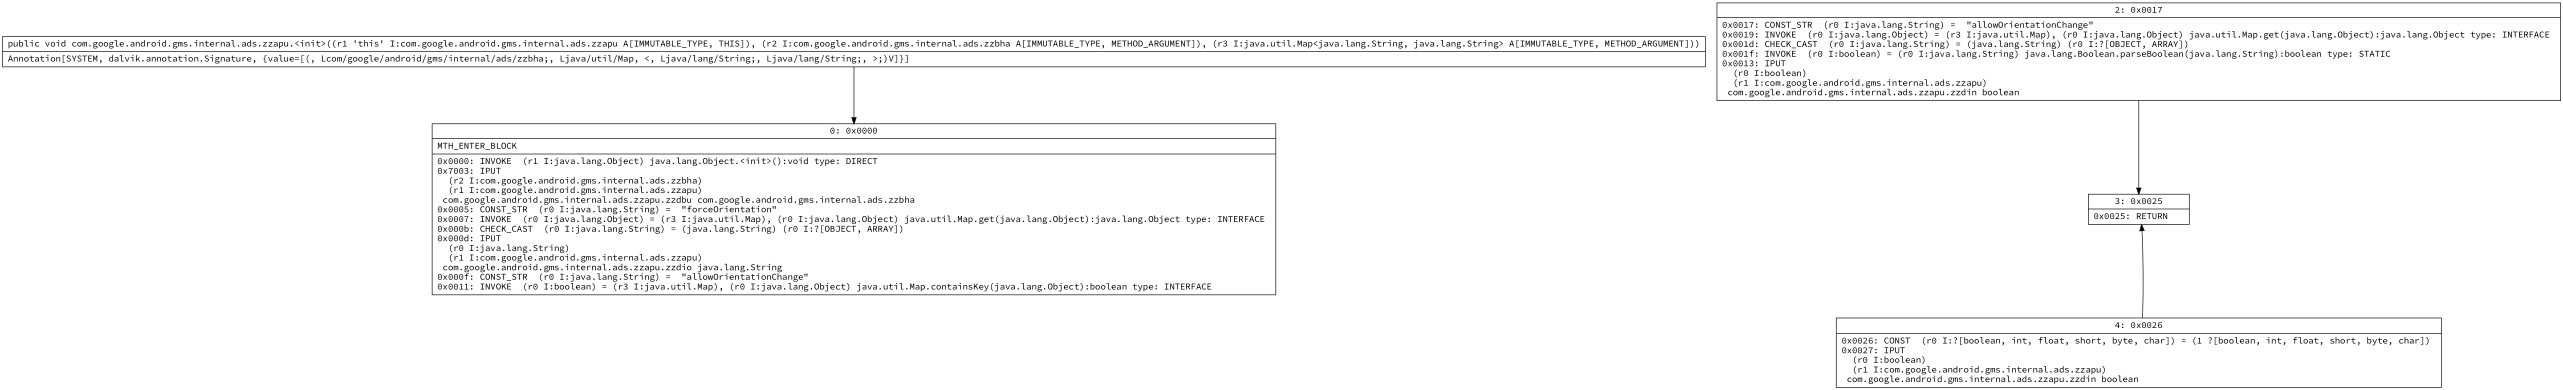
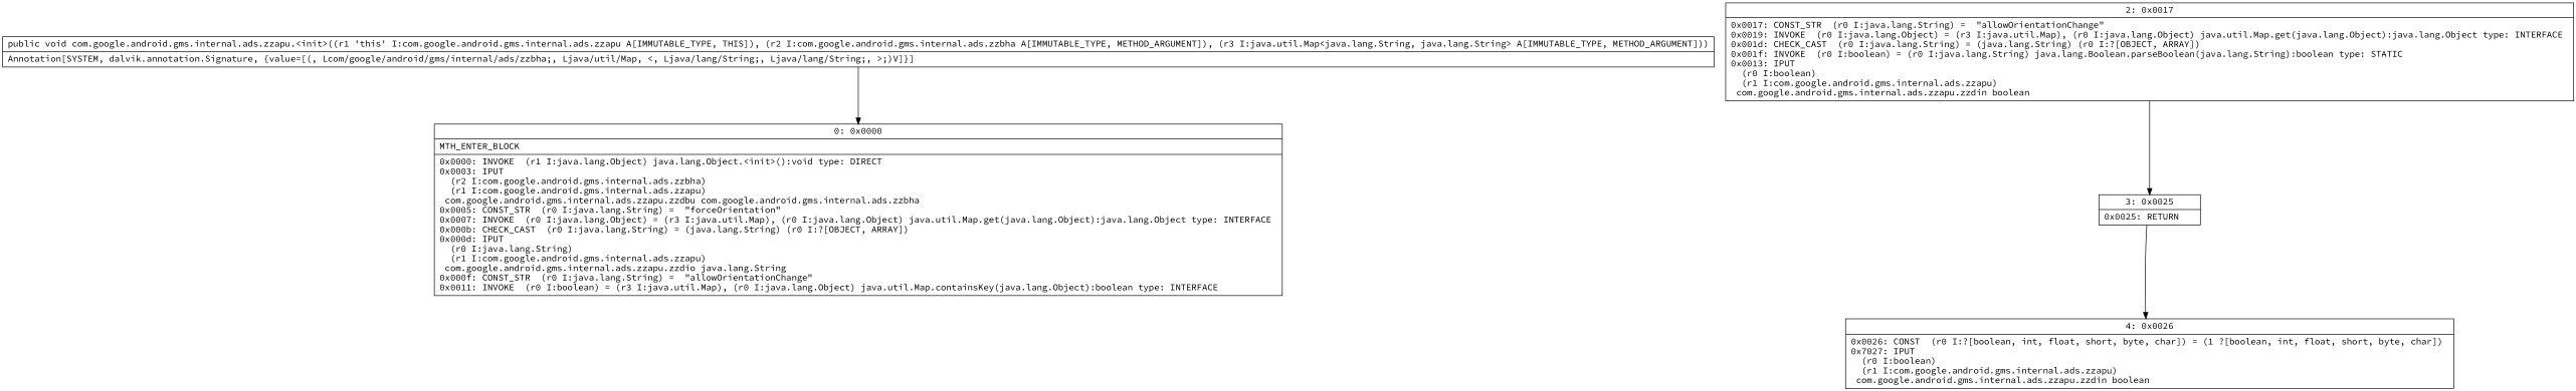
  digraph {
    fontname="Source Code Pro"
    node [fontname="Source Code Pro" shape=record]
    edge [fontname="Source Code Pro"]
-   n1 [label="{0\:\ 0x0000|MTH_ENTER_BLOCK\l|0x0000: INVOKE  (r1 I:java.lang.Object) java.lang.Object.\<init\>():void type: DIRECT \l0x7003: IPUT  \l  (r2 I:com.google.android.gms.internal.ads.zzbha)\l  (r1 I:com.google.android.gms.internal.ads.zzapu)\l com.google.android.gms.internal.ads.zzapu.zzdbu com.google.android.gms.internal.ads.zzbha \l0x0005: CONST_STR  (r0 I:java.lang.String) =  \"forceOrientation\" \l0x0007: INVOKE  (r0 I:java.lang.Object) = (r3 I:java.util.Map), (r0 I:java.lang.Object) java.util.Map.get(java.lang.Object):java.lang.Object type: INTERFACE \l0x000b: CHECK_CAST  (r0 I:java.lang.String) = (java.lang.String) (r0 I:?[OBJECT, ARRAY]) \l0x000d: IPUT  \l  (r0 I:java.lang.String)\l  (r1 I:com.google.android.gms.internal.ads.zzapu)\l com.google.android.gms.internal.ads.zzapu.zzdio java.lang.String \l0x000f: CONST_STR  (r0 I:java.lang.String) =  \"allowOrientationChange\" \l0x0011: INVOKE  (r0 I:boolean) = (r3 I:java.util.Map), (r0 I:java.lang.Object) java.util.Map.containsKey(java.lang.Object):boolean type: INTERFACE \l}"]
+   n1 [label="{0\:\ 0x0000|MTH_ENTER_BLOCK\l|0x0000: INVOKE  (r1 I:java.lang.Object) java.lang.Object.\<init\>():void type: DIRECT \l0x0003: IPUT  \l  (r2 I:com.google.android.gms.internal.ads.zzbha)\l  (r1 I:com.google.android.gms.internal.ads.zzapu)\l com.google.android.gms.internal.ads.zzapu.zzdbu com.google.android.gms.internal.ads.zzbha \l0x0005: CONST_STR  (r0 I:java.lang.String) =  \"forceOrientation\" \l0x0007: INVOKE  (r0 I:java.lang.Object) = (r3 I:java.util.Map), (r0 I:java.lang.Object) java.util.Map.get(java.lang.Object):java.lang.Object type: INTERFACE \l0x000b: CHECK_CAST  (r0 I:java.lang.String) = (java.lang.String) (r0 I:?[OBJECT, ARRAY]) \l0x000d: IPUT  \l  (r0 I:java.lang.String)\l  (r1 I:com.google.android.gms.internal.ads.zzapu)\l com.google.android.gms.internal.ads.zzapu.zzdio java.lang.String \l0x000f: CONST_STR  (r0 I:java.lang.String) =  \"allowOrientationChange\" \l0x0011: INVOKE  (r0 I:boolean) = (r3 I:java.util.Map), (r0 I:java.lang.Object) java.util.Map.containsKey(java.lang.Object):boolean type: INTERFACE \l}"]
    n2 [label="{2\:\ 0x0017|0x0017: CONST_STR  (r0 I:java.lang.String) =  \"allowOrientationChange\" \l0x0019: INVOKE  (r0 I:java.lang.Object) = (r3 I:java.util.Map), (r0 I:java.lang.Object) java.util.Map.get(java.lang.Object):java.lang.Object type: INTERFACE \l0x001d: CHECK_CAST  (r0 I:java.lang.String) = (java.lang.String) (r0 I:?[OBJECT, ARRAY]) \l0x001f: INVOKE  (r0 I:boolean) = (r0 I:java.lang.String) java.lang.Boolean.parseBoolean(java.lang.String):boolean type: STATIC \l0x0013: IPUT  \l  (r0 I:boolean)\l  (r1 I:com.google.android.gms.internal.ads.zzapu)\l com.google.android.gms.internal.ads.zzapu.zzdin boolean \l}"]
    n3 [label="{3\:\ 0x0025|0x0025: RETURN   \l}"]
-   n4 [label="{4\:\ 0x0026|0x0026: CONST  (r0 I:?[boolean, int, float, short, byte, char]) = (1 ?[boolean, int, float, short, byte, char]) \l0x0027: IPUT  \l  (r0 I:boolean)\l  (r1 I:com.google.android.gms.internal.ads.zzapu)\l com.google.android.gms.internal.ads.zzapu.zzdin boolean \l}"]
+   n4 [label="{4\:\ 0x0026|0x0026: CONST  (r0 I:?[boolean, int, float, short, byte, char]) = (1 ?[boolean, int, float, short, byte, char]) \l0x7027: IPUT  \l  (r0 I:boolean)\l  (r1 I:com.google.android.gms.internal.ads.zzapu)\l com.google.android.gms.internal.ads.zzapu.zzdin boolean \l}"]
    n5 [label="{public void com.google.android.gms.internal.ads.zzapu.\<init\>((r1 'this' I:com.google.android.gms.internal.ads.zzapu A[IMMUTABLE_TYPE, THIS]), (r2 I:com.google.android.gms.internal.ads.zzbha A[IMMUTABLE_TYPE, METHOD_ARGUMENT]), (r3 I:java.util.Map\<java.lang.String, java.lang.String\> A[IMMUTABLE_TYPE, METHOD_ARGUMENT]))  | Annotation[SYSTEM, dalvik.annotation.Signature, \{value=[(, Lcom\/google\/android\/gms\/internal\/ads\/zzbha;, Ljava\/util\/Map, \<, Ljava\/lang\/String;, Ljava\/lang\/String;, \>;)V]\}]\l}"]
    n2 -> n3
-   n4 -> n3
+   n3 -> n4
    n5 -> n1
  }
